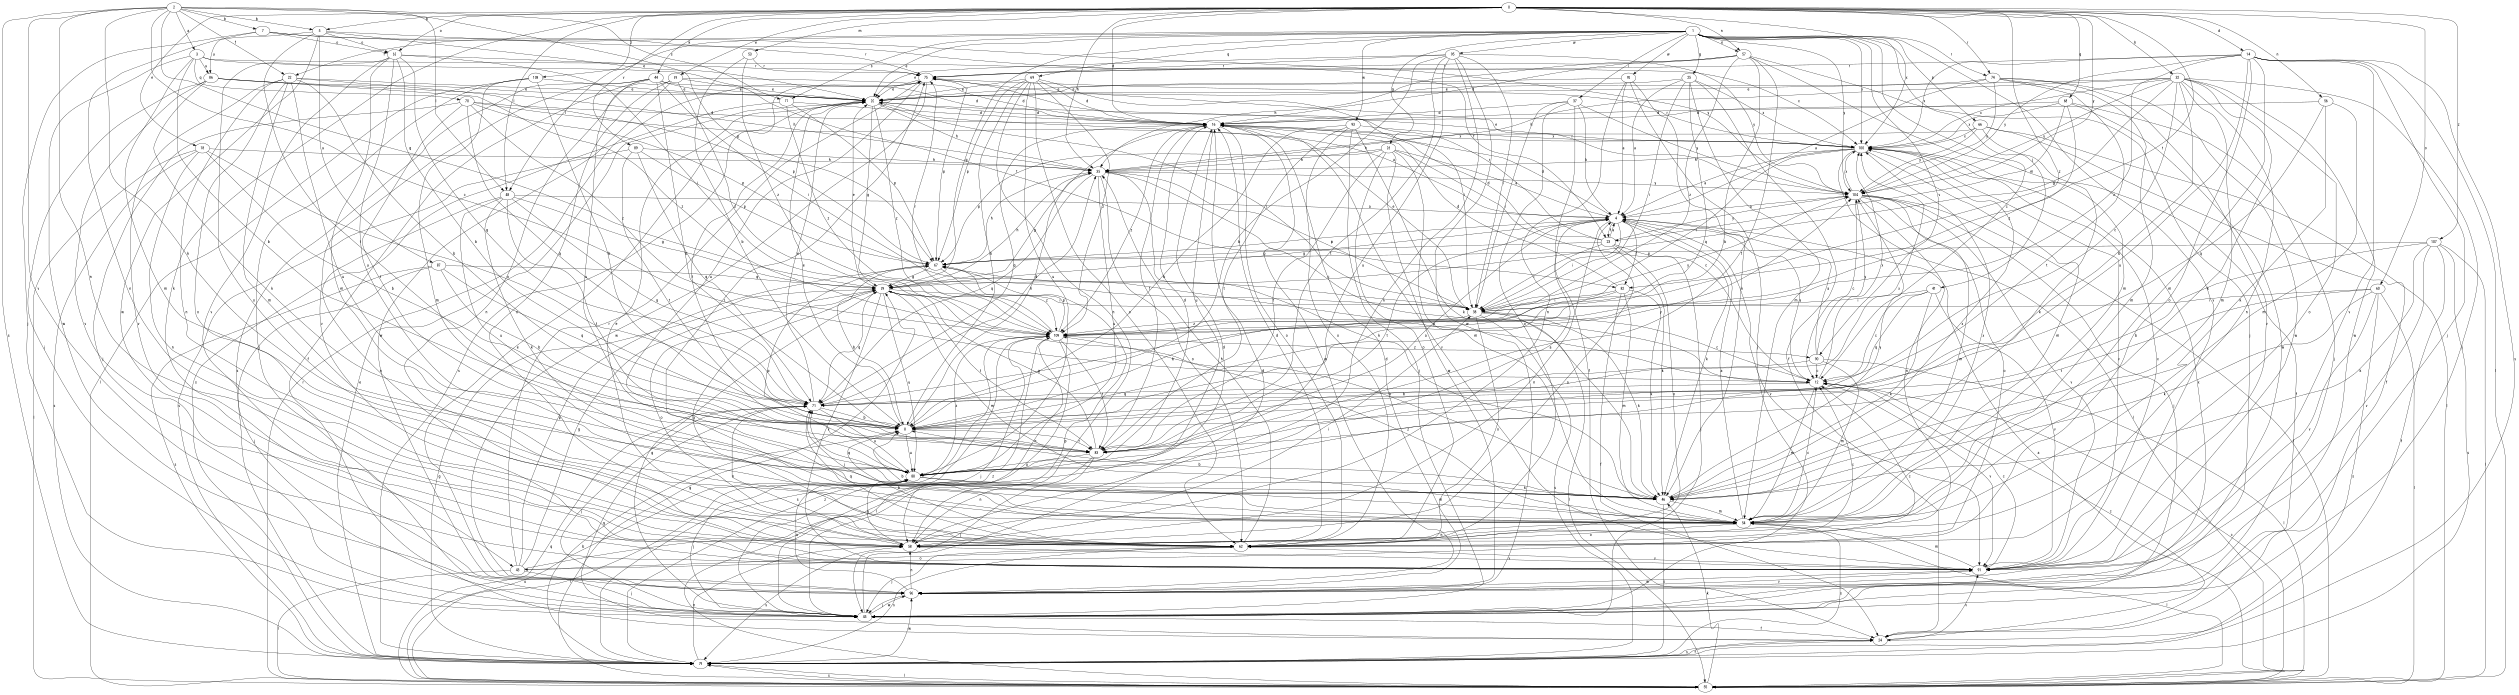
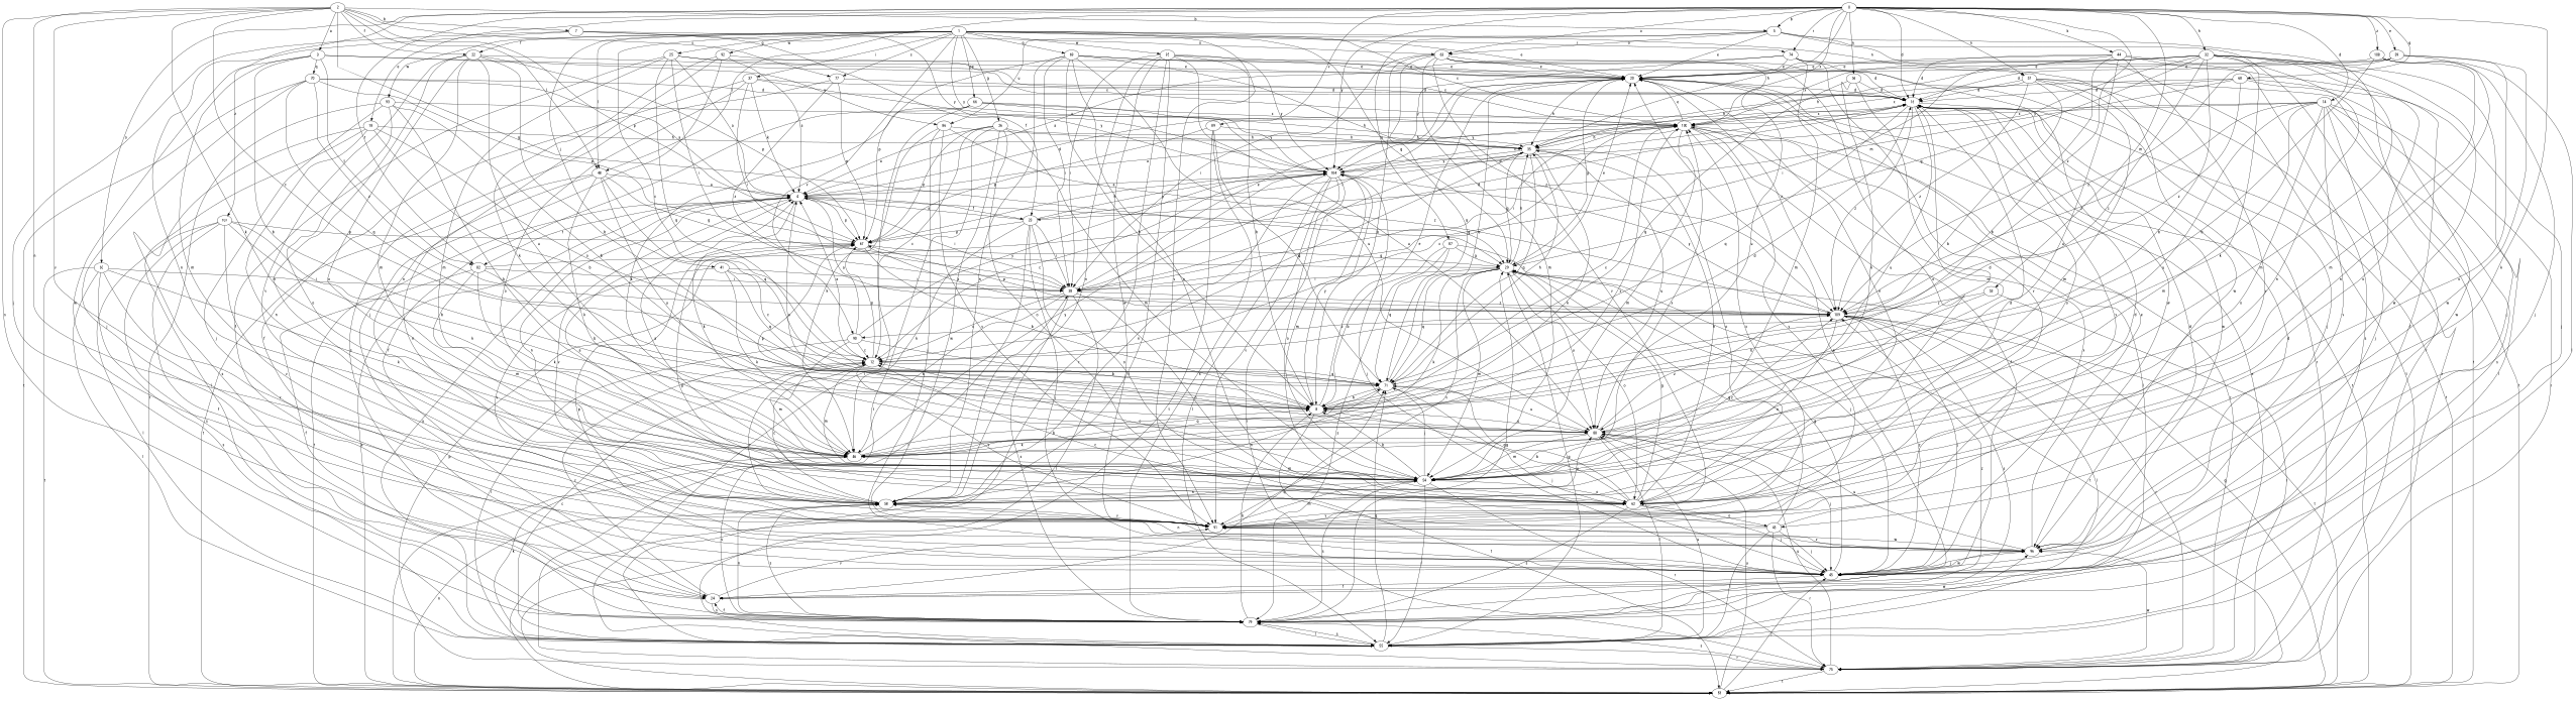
  strict digraph {
    fontname="Roboto Condensed"
    node [fontname="Roboto Condensed"]
    edge [fontname="Roboto Condensed"]
    0
    5
    14
    16
    18
    n6 [label=39]
    32
    n8 [label=35]
    43
    44
    48
    53
    56
    57
    60
    n16 [label=63]
    68
    74
    82
    89
    100
    104
    107
    108
    109
    20
    86
    96
    83
    75
    87
    91
    79
    54
    n35 [label=45]
    88
    n37 [label=55]
    62
    71
    58
    8
    12
    29
    46
    38
    67
    24
    4
    23
    90
    1
    22
    25
    26
    37
    41
    n57 [label=66]
    69
    77
    92
    93
    95
    2
    3
    7
    70
    0 -> 5 [label=b]
    0 -> 14 [label=d]
    0 -> 16 [label=d]
    0 -> 18 [label=e]
    0 -> n6 [label=e]
    0 -> 32 [label=h]
    0 -> n8 [label=h]
    0 -> 43 [label=k]
    0 -> 44 [label=k]
    0 -> 48 [label=l]
    0 -> 53 [label=m]
    0 -> 56 [label=n]
    0 -> 57 [label=n]
    0 -> 60 [label=o]
    0 -> n16 [label=o]
    0 -> 68 [label=q]
    0 -> 74 [label=r]
    0 -> 82 [label=t]
    0 -> 89 [label=v]
    0 -> 100 [label=x]
    0 -> 104 [label=y]
    0 -> 107 [label=z]
    0 -> 108 [label=z]
    0 -> 109 [label=z]
    5 -> n16 [label=o]
    5 -> 20 [label=e]
    5 -> 86 [label=u]
    5 -> 96 [label=w]
    5 -> 83 [label=t]
    5 -> 75 [label=r]
    5 -> 87 [label=u]
    14 -> 100 [label=x]
    14 -> 104 [label=y]
    14 -> 109 [label=z]
    14 -> 75 [label=r]
    14 -> 91 [label=v]
    14 -> 79 [label=s]
    14 -> 54 [label=m]
    14 -> n35 [label=j]
    14 -> 88 [label=u]
    14 -> n37 [label=l]
    14 -> 62 [label=o]
    16 -> 100 [label=x]
    16 -> 109 [label=z]
    16 -> 96 [label=w]
    16 -> 83 [label=t]
    16 -> 91 [label=v]
    16 -> 88 [label=u]
    16 -> 62 [label=o]
    16 -> 71 [label=q]
    18 -> n8 [label=h]
    18 -> 79 [label=s]
    18 -> n37 [label=l]
    18 -> 71 [label=o]
    18 -> 58 [label=n]
    18 -> 8 [label=b]
    n6 -> 16 [label=d]
    n6 -> 109 [label=z]
    n6 -> 20 [label=e]
    n6 -> 96 [label=w]
    n6 -> 62 [label=o]
    n6 -> 58 [label=n]
    32 -> n8 [label=h]
    32 -> 100 [label=x]
    32 -> 104 [label=y]
    32 -> 20 [label=e]
    32 -> 96 [label=w]
    32 -> 54 [label=m]
    32 -> n35 [label=j]
    32 -> 62 [label=o]
    32 -> 58 [label=n]
    32 -> 8 [label=b]
    32 -> 12 [label=c]
    32 -> 29 [label=g]
    32 -> 46 [label=k]
    n8 -> 104 [label=y]
    n8 -> 88 [label=u]
    n8 -> 62 [label=o]
    n8 -> 71 [label=q]
    n8 -> 12 [label=c]
    n8 -> 29 [label=g]
    n8 -> 46 [label=k]
    n8 -> 38 [label=i]
    43 -> 16 [label=d]
    43 -> 75 [label=r]
    43 -> n35 [label=j]
    43 -> n37 [label=l]
    43 -> 12 [label=c]
    43 -> 29 [label=g]
    43 -> 67 [label=p]
    44 -> 16 [label=d]
    44 -> 20 [label=e]
    44 -> 91 [label=v]
    44 -> 79 [label=s]
    44 -> 88 [label=u]
    44 -> 8 [label=b]
    44 -> 38 [label=i]
    44 -> 24 [label=f]
    48 -> 83 [label=t]
    48 -> 88 [label=u]
    48 -> 71 [label=q]
    48 -> 58 [label=n]
    48 -> 29 [label=g]
    48 -> 46 [label=k]
    48 -> 4 [label=a]
    53 -> 109 [label=z]
    53 -> 75 [label=r]
    53 -> 8 [label=b]
    56 -> 16 [label=d]
    56 -> 54 [label=m]
    56 -> 71 [label=q]
    56 -> 46 [label=k]
    57 -> 16 [label=d]
    57 -> n8 [label=h]
    57 -> 109 [label=z]
    57 -> 83 [label=t]
    57 -> 75 [label=r]
    57 -> 54 [label=m]
    57 -> n35 [label=j]
    57 -> 8 [label=b]
    60 -> 83 [label=t]
    60 -> 91 [label=v]
    60 -> 79 [label=s]
    60 -> n37 [label=l]
    60 -> 46 [label=k]
    60 -> 38 [label=i]
    n16 -> 75 [label=r]
    n16 -> 91 [label=v]
    n16 -> 54 [label=m]
    n16 -> 88 [label=u]
    n16 -> 62 [label=o]
    n16 -> 71 [label=q]
    n16 -> 8 [label=b]
    n16 -> 38 [label=i]
    68 -> 16 [label=d]
    68 -> 100 [label=x]
    68 -> 109 [label=z]
    68 -> 96 [label=w]
    68 -> n35 [label=j]
    68 -> 23 [label=m]
    74 -> 104 [label=y]
    74 -> 20 [label=e]
    74 -> 96 [label=w]
    74 -> 83 [label=t]
    74 -> 91 [label=v]
    74 -> 54 [label=m]
    74 -> 4 [label=a]
    82 -> 16 [label=d]
    82 -> 54 [label=m]
    82 -> 8 [label=b]
    82 -> 46 [label=k]
    82 -> 38 [label=i]
    82 -> 24 [label=f]
    89 -> n8 [label=h]
    89 -> 83 [label=t]
    89 -> 79 [label=s]
    89 -> 71 [label=q]
    89 -> 67 [label=p]
    100 -> n8 [label=h]
    100 -> 20 [label=e]
    100 -> 75 [label=r]
    100 -> 91 [label=v]
    100 -> 54 [label=m]
    100 -> n37 [label=l]
    100 -> 38 [label=i]
    100 -> 24 [label=f]
    100 -> 4 [label=a]
    104 -> 100 [label=x]
    104 -> 75 [label=r]
    104 -> 91 [label=v]
    104 -> 54 [label=m]
    104 -> n35 [label=j]
    104 -> n37 [label=l]
    104 -> 62 [label=o]
    104 -> 58 [label=n]
    104 -> 12 [label=c]
    104 -> 4 [label=a]
    107 -> 91 [label=v]
    107 -> 79 [label=s]
    107 -> n37 [label=l]
    107 -> 8 [label=b]
    107 -> 46 [label=k]
    107 -> 67 [label=p]
    107 -> 24 [label=f]
    108 -> 20 [label=e]
    108 -> 54 [label=m]
    108 -> n35 [label=j]
    108 -> n37 [label=l]
    108 -> 8 [label=b]
    109 -> 104 [label=y]
    109 -> 83 [label=t]
    109 -> 75 [label=r]
    109 -> 79 [label=s]
    109 -> n35 [label=j]
    109 -> n37 [label=l]
    109 -> 58 [label=n]
    109 -> 67 [label=p]
    109 -> 90 [label=z]
    20 -> 16 [label=d]
    20 -> n8 [label=h]
    20 -> 109 [label=z]
    20 -> 83 [label=t]
    20 -> 29 [label=g]
    20 -> 38 [label=i]
    86 -> n8 [label=h]
    86 -> 109 [label=z]
-   86 -> 20 [label=e]
+   n16 -> 20 [label=e]
    86 -> 91 [label=v]
    86 -> n35 [label=j]
    86 -> 46 [label=k]
    96 -> 16 [label=d]
    96 -> 20 [label=e]
    96 -> 91 [label=v]
    96 -> n35 [label=j]
    96 -> 88 [label=u]
    96 -> 58 [label=n]
    83 -> n35 [label=j]
    83 -> 88 [label=u]
    83 -> 58 [label=n]
    83 -> 29 [label=g]
    83 -> 4 [label=a]
    75 -> 20 [label=e]
    75 -> 96 [label=w]
+   75 -> 83 [label=t]
    75 -> 79 [label=s]
    75 -> 88 [label=u]
    75 -> 67 [label=p]
    87 -> 79 [label=s]
    87 -> n35 [label=j]
    87 -> 71 [label=q]
    87 -> 8 [label=b]
    87 -> 29 [label=g]
    91 -> 100 [label=x]
    91 -> 96 [label=w]
    91 -> 54 [label=m]
    91 -> 12 [label=c]
    79 -> 109 [label=z]
    79 -> 20 [label=e]
    79 -> 96 [label=w]
    79 -> n37 [label=l]
    79 -> 58 [label=n]
    79 -> 8 [label=b]
    79 -> 29 [label=g]
    79 -> 24 [label=f]
    54 -> 100 [label=x]
    54 -> 109 [label=z]
    54 -> 75 [label=r]
    54 -> 79 [label=s]
    54 -> n37 [label=l]
    54 -> 62 [label=o]
    54 -> 71 [label=j]
    54 -> 58 [label=n]
    54 -> 8 [label=b]
    54 -> 12 [label=c]
    54 -> 4 [label=a]
    n35 -> 16 [label=d]
    n35 -> 100 [label=x]
    n35 -> 109 [label=z]
    n35 -> 96 [label=w]
    n35 -> 29 [label=g]
    n35 -> 67 [label=p]
    n35 -> 24 [label=f]
    88 -> 16 [label=d]
    88 -> 109 [label=z]
    88 -> 54 [label=m]
    88 -> n35 [label=j]
    88 -> n37 [label=l]
    88 -> 46 [label=k]
    88 -> 67 [label=p]
    88 -> 4 [label=a]
    n37 -> 75 [label=r]
    n37 -> 79 [label=s]
    n37 -> 88 [label=u]
    n37 -> 71 [label=q]
    n37 -> 12 [label=c]
    n37 -> 29 [label=g]
    n37 -> 46 [label=k]
    n37 -> 4 [label=a]
    62 -> 16 [label=d]
    62 -> n8 [label=h]
    62 -> 43 [label=o]
    62 -> 20 [label=e]
    62 -> 91 [label=v]
    62 -> 79 [label=s]
    62 -> n35 [label=j]
    62 -> 71 [label=q]
    62 -> 8 [label=b]
    62 -> 29 [label=g]
    71 -> n8 [label=h]
    71 -> 20 [label=e]
    71 -> n35 [label=j]
    71 -> 88 [label=u]
    71 -> 58 [label=n]
    71 -> 8 [label=b]
    58 -> 91 [label=v]
    58 -> 79 [label=s]
    58 -> 88 [label=u]
    58 -> 12 [label=c]
    58 -> 38 [label=i]
    58 -> 4 [label=a]
    8 -> 16 [label=d]
    8 -> 100 [label=x]
    8 -> 104 [label=y]
    8 -> 20 [label=e]
    8 -> 83 [label=t]
    8 -> 88 [label=u]
    12 -> 100 [label=x]
    12 -> 91 [label=v]
    12 -> 54 [label=m]
    12 -> 71 [label=q]
    12 -> 67 [label=p]
    12 -> 4 [label=a]
    29 -> n8 [label=h]
    29 -> 20 [label=e]
    29 -> 83 [label=t]
    29 -> 91 [label=v]
    29 -> 54 [label=m]
    29 -> 88 [label=u]
    29 -> 62 [label=o]
    29 -> 71 [label=q]
    29 -> 46 [label=k]
    29 -> 38 [label=i]
    46 -> 100 [label=x]
    46 -> 104 [label=y]
    46 -> 79 [label=s]
    46 -> 54 [label=m]
    46 -> 71 [label=q]
    46 -> 8 [label=b]
    38 -> 109 [label=z]
    38 -> 20 [label=e]
    38 -> 79 [label=s]
    38 -> n37 [label=l]
    38 -> 62 [label=o]
    38 -> 12 [label=c]
    38 -> 46 [label=k]
    67 -> n8 [label=h]
    67 -> 109 [label=z]
    67 -> 8 [label=b]
    67 -> 29 [label=g]
    24 -> 91 [label=v]
    24 -> 79 [label=s]
    24 -> 71 [label=q]
    24 -> 12 [label=c]
    4 -> 16 [label=d]
    4 -> 82 [label=t]
    4 -> 83 [label=t]
    4 -> 91 [label=v]
    4 -> 58 [label=n]
    4 -> 29 [label=g]
    4 -> 46 [label=k]
    4 -> 38 [label=i]
    4 -> 67 [label=p]
    4 -> 23 [label=f]
    23 -> 16 [label=d]
    23 -> 104 [label=y]
    23 -> 75 [label=r]
    23 -> n35 [label=j]
    23 -> 62 [label=o]
    23 -> 46 [label=k]
    23 -> 38 [label=i]
    23 -> 67 [label=p]
    23 -> 4 [label=a]
    90 -> 104 [label=y]
    90 -> 54 [label=m]
    90 -> n37 [label=l]
    90 -> 8 [label=b]
    90 -> 12 [label=c]
    90 -> 4 [label=a]
    1 -> 48 [label=l]
    1 -> 57 [label=n]
    1 -> 74 [label=r]
    1 -> 100 [label=x]
    1 -> 104 [label=y]
    1 -> 20 [label=e]
    1 -> 91 [label=v]
    1 -> 12 [label=c]
    1 -> 29 [label=g]
    1 -> 90 [label=v]
    1 -> 22 [label=f]
    1 -> 25 [label=g]
    1 -> 26 [label=g]
    1 -> 37 [label=i]
    1 -> 41 [label=j]
    1 -> n57 [label=p]
    1 -> 69 [label=q]
    1 -> 77 [label=s]
    1 -> 92 [label=w]
    1 -> 93 [label=w]
    1 -> 95 [label=w]
    22 -> 20 [label=e]
    22 -> 91 [label=v]
    22 -> 54 [label=m]
    22 -> 88 [label=u]
    22 -> 62 [label=o]
    22 -> 58 [label=n]
    22 -> 8 [label=b]
    22 -> 67 [label=p]
    25 -> 100 [label=x]
    25 -> 20 [label=e]
    25 -> 54 [label=m]
    25 -> 71 [label=q]
    25 -> 38 [label=i]
    25 -> 24 [label=f]
    25 -> 4 [label=a]
    26 -> n8 [label=h]
    26 -> 96 [label=w]
    26 -> 83 [label=t]
    26 -> 54 [label=m]
    26 -> 62 [label=o]
    26 -> 12 [label=c]
    26 -> 67 [label=p]
    26 -> 4 [label=a]
    37 -> 16 [label=d]
    37 -> 104 [label=y]
    37 -> 62 [label=o]
    37 -> 38 [label=i]
    37 -> 24 [label=f]
    37 -> 4 [label=k]
    41 -> 91 [label=v]
    41 -> 71 [label=q]
    41 -> 12 [label=c]
    41 -> 46 [label=k]
    41 -> 38 [label=i]
    n57 -> n8 [label=h]
    n57 -> 100 [label=x]
    n57 -> 104 [label=y]
    n57 -> n37 [label=l]
    n57 -> 46 [label=k]
    n57 -> 24 [label=f]
    69 -> 16 [label=d]
    69 -> 109 [label=z]
    69 -> 20 [label=e]
    69 -> 88 [label=u]
    69 -> 62 [label=o]
    69 -> 58 [label=n]
    69 -> 8 [label=b]
    69 -> 38 [label=i]
    69 -> 67 [label=p]
    77 -> 16 [label=d]
    77 -> 109 [label=z]
    77 -> 79 [label=s]
    77 -> 67 [label=p]
    92 -> 20 [label=e]
    92 -> n35 [label=j]
    92 -> 58 [label=n]
    92 -> 46 [label=k]
    92 -> 4 [label=a]
    93 -> 100 [label=x]
    93 -> 83 [label=t]
    93 -> n35 [label=j]
    93 -> 62 [label=o]
    93 -> 8 [label=b]
    93 -> 46 [label=k]
    95 -> 104 [label=y]
    95 -> 20 [label=e]
    95 -> 96 [label=w]
    95 -> 83 [label=t]
    95 -> 75 [label=r]
    95 -> 88 [label=u]
    95 -> 58 [label=n]
    95 -> 8 [label=b]
    95 -> 38 [label=i]
    2 -> 5 [label=b]
    2 -> 48 [label=l]
    2 -> 91 [label=v]
    2 -> 79 [label=s]
    2 -> 58 [label=n]
    2 -> 12 [label=c]
    2 -> 29 [label=g]
    2 -> 46 [label=k]
    2 -> 67 [label=p]
    2 -> 22 [label=f]
    2 -> 77 [label=s]
    2 -> 3 [label=a]
    2 -> 7 [label=b]
    3 -> 82 [label=t]
    3 -> 100 [label=x]
    3 -> 86 [label=u]
    3 -> 96 [label=w]
    3 -> 54 [label=m]
    3 -> 8 [label=b]
    3 -> 70 [label=q]
    7 -> n16 [label=o]
    7 -> 104 [label=y]
    7 -> n35 [label=j]
    7 -> 58 [label=n]
    7 -> 23 [label=f]
    70 -> 16 [label=d]
    70 -> 109 [label=z]
    70 -> 83 [label=t]
    70 -> n35 [label=j]
    70 -> 71 [label=q]
    70 -> 67 [label=p]
    70 -> 4 [label=a]
  }
